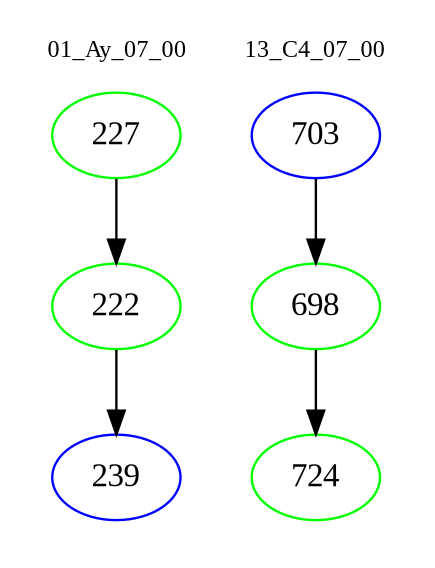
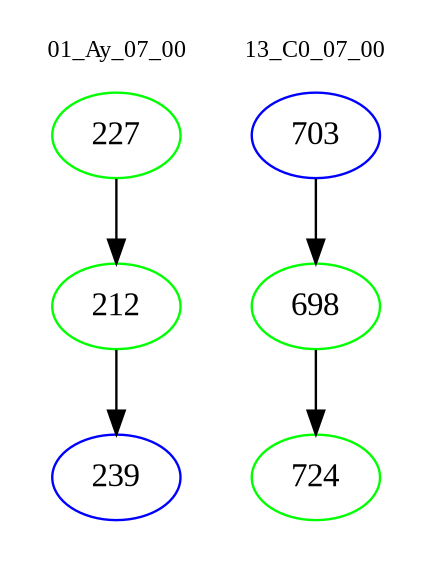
  digraph {
    fontname="Liberation Serif"
    node [color=green fontname="Liberation Serif"]
    edge [color=black fontname="Liberation Serif"]
    n1 [label=227]
-   n2 [label=222]
+   n2 [label=212]
    n3 [color=blue label=239]
    n4 [color=blue label=703]
    n5 [label=698]
    n6 [label=724]
    subgraph cluster_1 {
      color=white
      fontsize=10
      label="01_Ay_07_00"
      n1
      n2
      n3
    }
    subgraph cluster_2 {
      color=white
      fontsize=10
-     label="13_C4_07_00"
+     label="13_C0_07_00"
      n4
      n5
      n6
    }
    n1 -> n2
    n2 -> n3
    n4 -> n5
    n5 -> n6
  }
